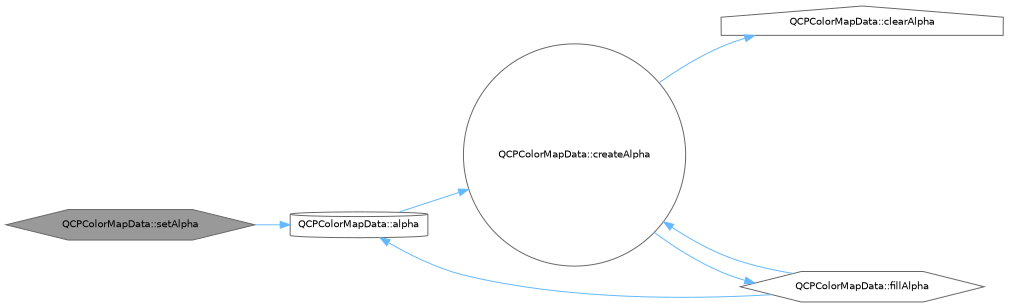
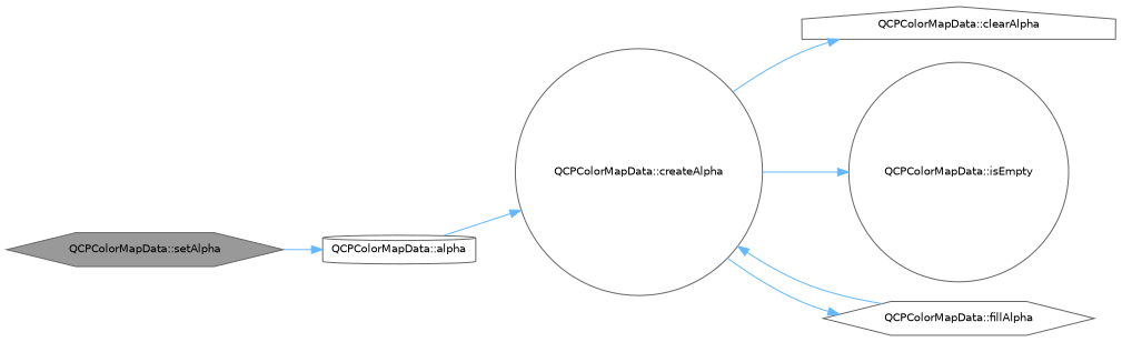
  digraph {
    rankdir=LR
    node [color=grey40 fillcolor=white fontname=Helvetica fontsize=10 shape=hexagon style=filled]
    edge [color=steelblue1 fontname=Helvetica fontsize=10 labelfontname=Helvetica labelfontsize=10 style=solid]
    n1 [color=gray40 fillcolor=grey60 fontcolor=black height=0.2 label="QCPColorMapData::setAlpha" width=0.4]
    n2 [height=0.2 label="QCPColorMapData::alpha" shape=cylinder width=0.4]
    n3 [height=0.2 label="QCPColorMapData::createAlpha" shape=circle width=0.4]
    n4 [height=0.2 label="QCPColorMapData::clearAlpha" shape=house width=0.4]
    n5 [height=0.2 label="QCPColorMapData::fillAlpha" width=0.4]
+   n6 [height=0.2 label="QCPColorMapData::isEmpty" shape=circle width=0.4]
    n1 -> n2
    n2 -> n3
    n3 -> n4
    n3 -> n5
-   n5 -> n2
+   n3 -> n6
    n5 -> n3
  }
